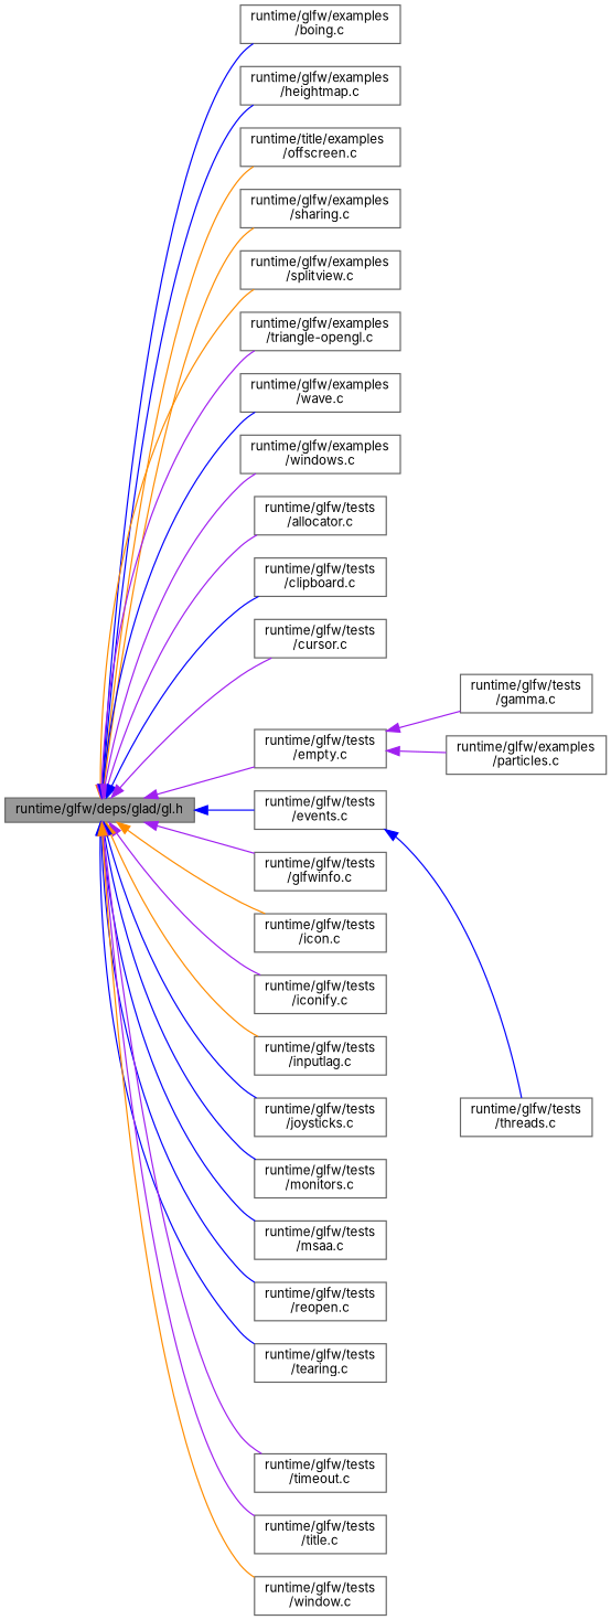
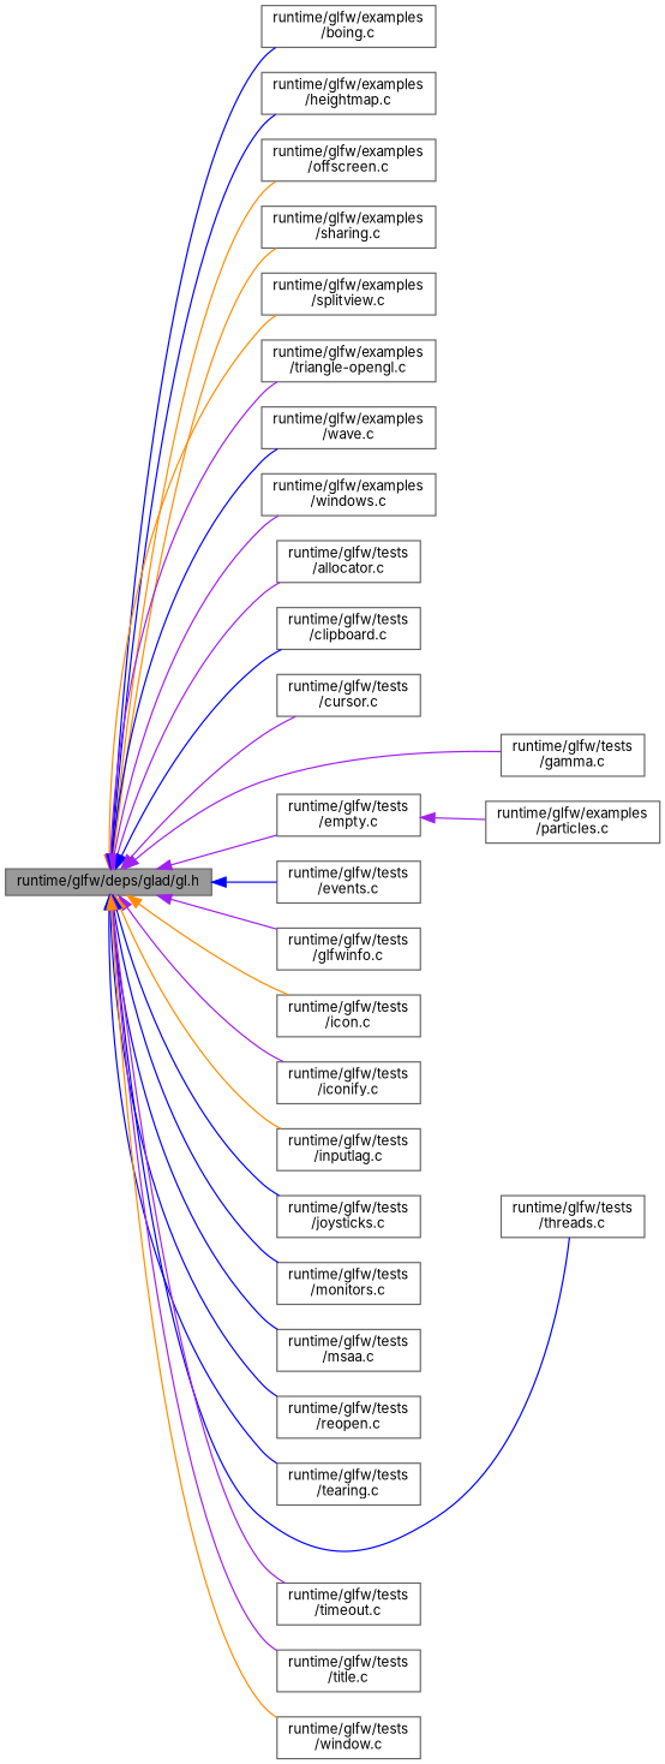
  digraph {
    fontname=Inter
    rankdir=LR
    node [color=grey40 fillcolor=white fontname=Inter fontsize=10 shape=box style=filled]
    edge [color=blue dir=back fontname=Inter fontsize=10 labelfontname=Helvetica labelfontsize=10 style=solid]
    n1 [color=gray40 fillcolor=grey60 fontcolor=black height=0.2 label="runtime/glfw/deps/glad/gl.h" width=0.4]
    n2 [height=0.2 label="runtime/glfw/examples\l/boing.c" width=0.4]
    n3 [height=0.2 label="runtime/glfw/examples\l/heightmap.c" width=0.4]
-   n4 [height=0.2 label="runtime/title/examples\l/offscreen.c" width=0.4]
+   n4 [height=0.2 label="runtime/glfw/examples\l/offscreen.c" width=0.4]
    n5 [height=0.2 label="runtime/glfw/examples\l/sharing.c" width=0.4]
    n6 [height=0.2 label="runtime/glfw/examples\l/splitview.c" width=0.4]
    n7 [height=0.2 label="runtime/glfw/examples\l/triangle-opengl.c" width=0.4]
    n8 [height=0.2 label="runtime/glfw/examples\l/wave.c" width=0.4]
    n9 [height=0.2 label="runtime/glfw/examples\l/windows.c" width=0.4]
    n10 [height=0.2 label="runtime/glfw/tests\l/allocator.c" width=0.4]
    n11 [height=0.2 label="runtime/glfw/tests\l/clipboard.c" width=0.4]
    n12 [height=0.2 label="runtime/glfw/tests\l/cursor.c" width=0.4]
    n13 [height=0.2 label="runtime/glfw/tests\l/empty.c" width=0.4]
    n14 [height=0.2 label="runtime/glfw/tests\l/events.c" width=0.4]
    n15 [height=0.2 label="runtime/glfw/tests\l/gamma.c" width=0.4]
    n16 [height=0.2 label="runtime/glfw/tests\l/glfwinfo.c" width=0.4]
    n17 [height=0.2 label="runtime/glfw/tests\l/icon.c" width=0.4]
    n18 [height=0.2 label="runtime/glfw/tests\l/iconify.c" width=0.4]
    n19 [height=0.2 label="runtime/glfw/tests\l/inputlag.c" width=0.4]
    n20 [height=0.2 label="runtime/glfw/tests\l/joysticks.c" width=0.4]
    n21 [height=0.2 label="runtime/glfw/tests\l/monitors.c" width=0.4]
    n22 [height=0.2 label="runtime/glfw/tests\l/msaa.c" width=0.4]
    n23 [height=0.2 label="runtime/glfw/tests\l/reopen.c" width=0.4]
    n24 [height=0.2 label="runtime/glfw/tests\l/tearing.c" width=0.4]
    n25 [height=0.2 label="runtime/glfw/tests\l/threads.c" width=0.4]
    n26 [height=0.2 label="runtime/glfw/tests\l/timeout.c" width=0.4]
    n27 [height=0.2 label="runtime/glfw/tests\l/title.c" width=0.4]
    n28 [height=0.2 label="runtime/glfw/tests\l/window.c" width=0.4]
    n29 [height=0.2 label="runtime/glfw/examples\l/particles.c" width=0.4]
    n1 -> n2
    n1 -> n3
    n1 -> n4 [color=darkorange]
    n1 -> n5 [color=darkorange]
    n1 -> n6 [color=darkorange]
    n1 -> n7 [color=purple]
    n1 -> n8
    n1 -> n9 [color=purple]
    n1 -> n10 [color=purple]
    n1 -> n11
    n1 -> n12 [color=purple]
    n1 -> n13 [color=purple]
    n1 -> n14
-   n13 -> n15 [color=purple]
+   n1 -> n15 [color=purple]
    n1 -> n16 [color=purple]
    n1 -> n17 [color=darkorange]
    n1 -> n18 [color=purple]
    n1 -> n19 [color=darkorange]
    n1 -> n20
    n1 -> n21
    n1 -> n22
    n1 -> n23
    n1 -> n24
-   n14 -> n25
+   n1 -> n25
    n1 -> n26 [color=purple]
    n1 -> n27 [color=purple]
    n1 -> n28 [color=darkorange]
    n13 -> n29 [color=purple]
  }
